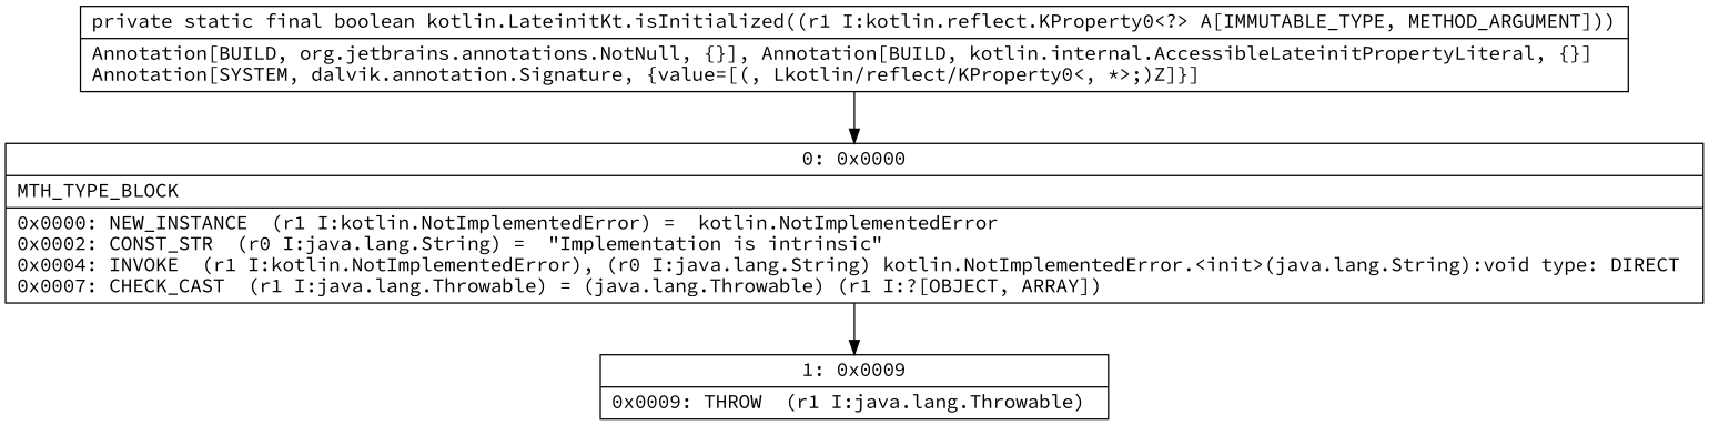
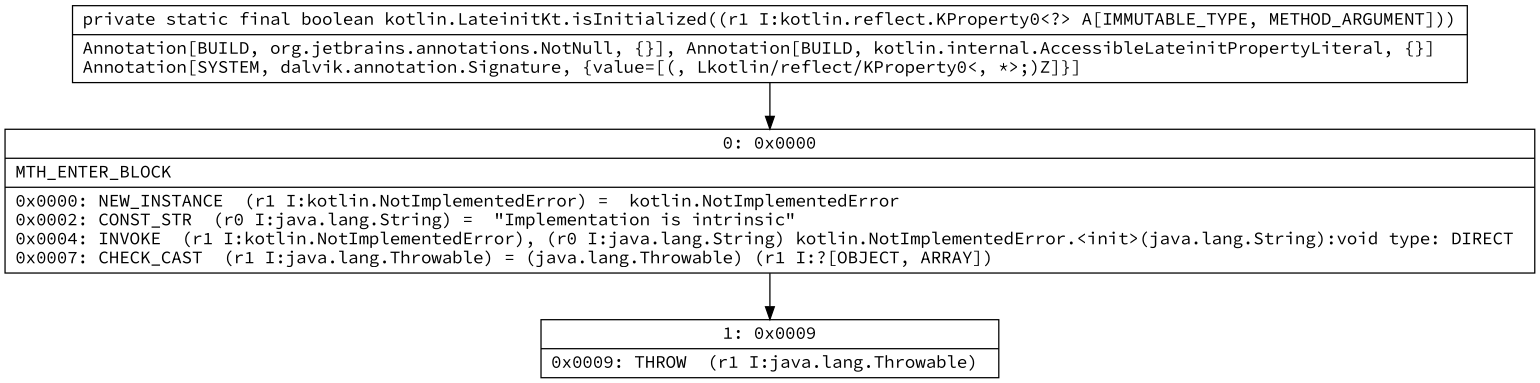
  digraph {
    fontname="Source Code Pro"
    node [shape=record fontname="Source Code Pro"]
    edge [fontname="Source Code Pro"]
-   n1 [label="{0\:\ 0x0000|MTH_TYPE_BLOCK\l|0x0000: NEW_INSTANCE  (r1 I:kotlin.NotImplementedError) =  kotlin.NotImplementedError \l0x0002: CONST_STR  (r0 I:java.lang.String) =  \"Implementation is intrinsic\" \l0x0004: INVOKE  (r1 I:kotlin.NotImplementedError), (r0 I:java.lang.String) kotlin.NotImplementedError.\<init\>(java.lang.String):void type: DIRECT \l0x0007: CHECK_CAST  (r1 I:java.lang.Throwable) = (java.lang.Throwable) (r1 I:?[OBJECT, ARRAY]) \l}"]
+   n1 [label="{0\:\ 0x0000|MTH_ENTER_BLOCK\l|0x0000: NEW_INSTANCE  (r1 I:kotlin.NotImplementedError) =  kotlin.NotImplementedError \l0x0002: CONST_STR  (r0 I:java.lang.String) =  \"Implementation is intrinsic\" \l0x0004: INVOKE  (r1 I:kotlin.NotImplementedError), (r0 I:java.lang.String) kotlin.NotImplementedError.\<init\>(java.lang.String):void type: DIRECT \l0x0007: CHECK_CAST  (r1 I:java.lang.Throwable) = (java.lang.Throwable) (r1 I:?[OBJECT, ARRAY]) \l}"]
    n2 [label="{1\:\ 0x0009|0x0009: THROW  (r1 I:java.lang.Throwable) \l}"]
    n3 [label="{private static final boolean kotlin.LateinitKt.isInitialized((r1 I:kotlin.reflect.KProperty0\<?\> A[IMMUTABLE_TYPE, METHOD_ARGUMENT]))  | Annotation[BUILD, org.jetbrains.annotations.NotNull, \{\}], Annotation[BUILD, kotlin.internal.AccessibleLateinitPropertyLiteral, \{\}]\lAnnotation[SYSTEM, dalvik.annotation.Signature, \{value=[(, Lkotlin\/reflect\/KProperty0\<, *\>;)Z]\}]\l}"]
    n1 -> n2
    n3 -> n1
  }
